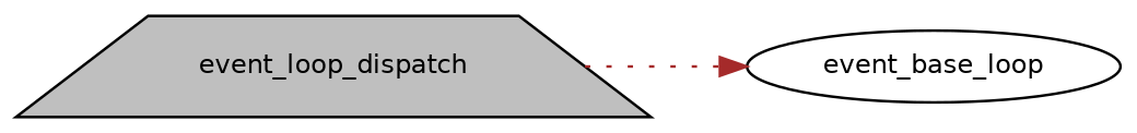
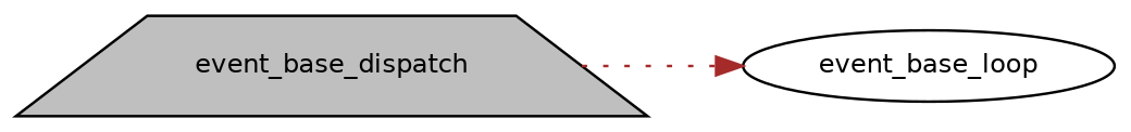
  digraph {
    rankdir=LR
    node [color=black fontname=Helvetica fontsize=10 style=filled]
-   n1 [fillcolor=grey75 fontcolor=black height=0.2 label=event_loop_dispatch shape=trapezium width=0.4]
+   n1 [fillcolor=grey75 fontcolor=black height=0.2 label=event_base_dispatch shape=trapezium width=0.4]
    n2 [fillcolor=white height=0.2 label=event_base_loop shape=ellipse width=0.4]
    n1 -> n2 [color=brown fontname=Helvetica fontsize=10 labelfontname=Helvetica labelfontsize=10 style=dotted]
  }
